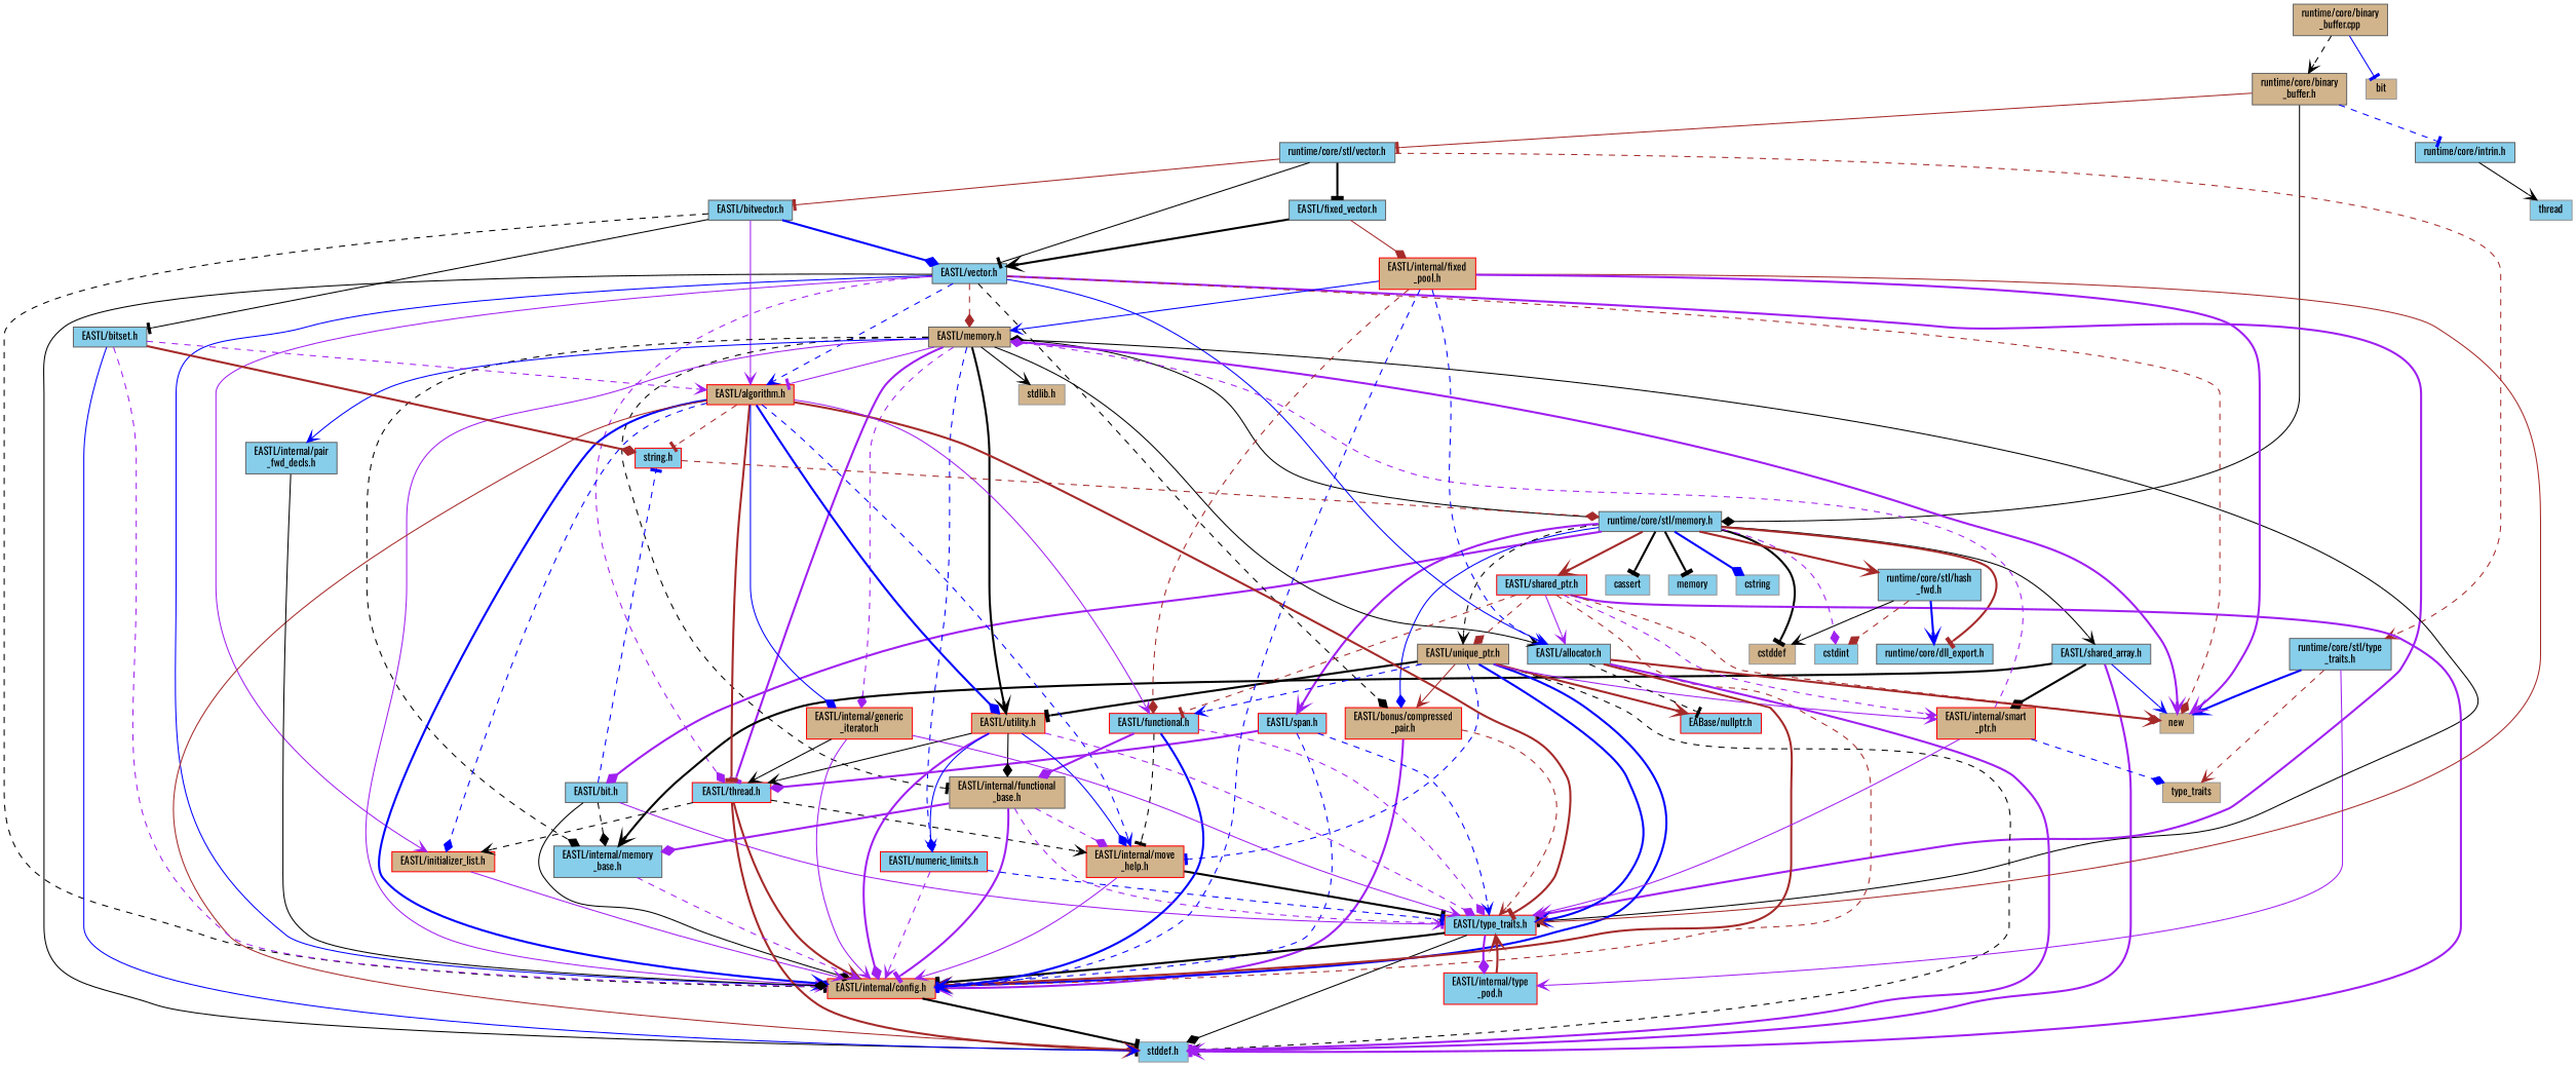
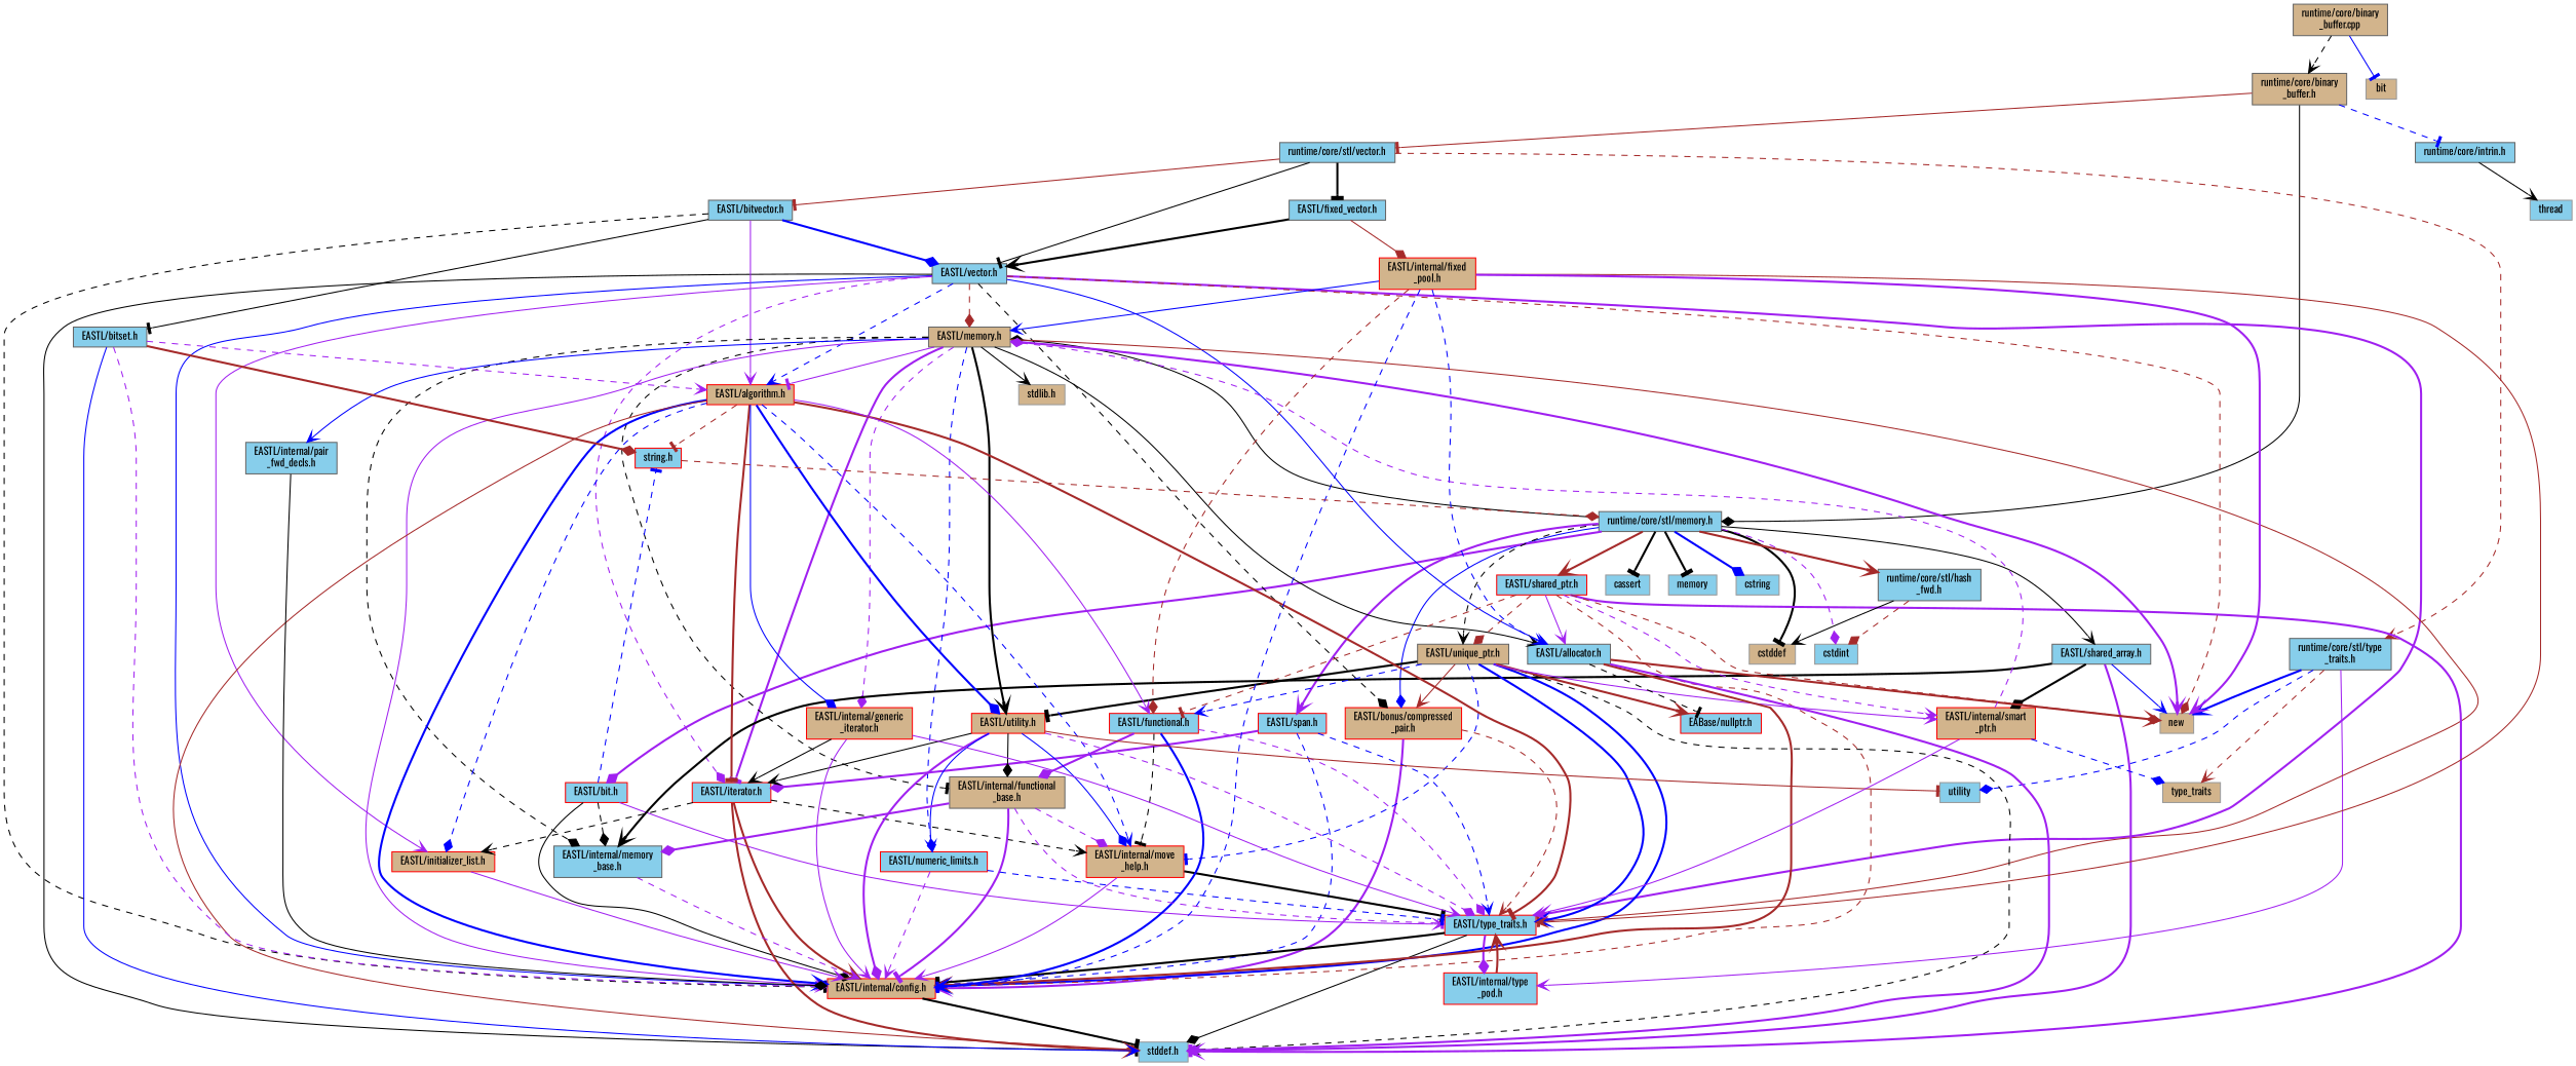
  digraph {
    fontname=Oswald
    node [color=grey40 fillcolor=skyblue fontname=Oswald fontsize=10 shape=box style=filled]
    edge [arrowhead=vee color=purple fontname=Oswald fontsize=10 labelfontname=Helvetica labelfontsize=10 style=dashed]
    n1 [color=gray40 fillcolor=tan fontcolor=black height=0.2 label="runtime/core/binary\l_buffer.cpp" width=0.4]
    n2 [fillcolor=tan height=0.2 label="runtime/core/binary\l_buffer.h" width=0.4]
    n3 [color=grey60 fillcolor=tan height=0.2 label=bit width=0.4]
    n4 [height=0.2 label="runtime/core/stl/vector.h" width=0.4]
    n5 [height=0.2 label="runtime/core/stl/memory.h" width=0.4]
    n6 [height=0.2 label="runtime/core/intrin.h" width=0.4]
    n7 [height=0.2 label="EASTL/vector.h" width=0.4]
    n8 [height=0.2 label="EASTL/fixed_vector.h" width=0.4]
    n9 [height=0.2 label="EASTL/bitvector.h" width=0.4]
    n10 [height=0.2 label="runtime/core/stl/type\l_traits.h" width=0.4]
    n11 [fillcolor=tan height=0.2 label="EASTL/memory.h" width=0.4]
    n12 [color=red fillcolor=tan height=0.2 label="EASTL/bonus/compressed\l_pair.h" width=0.4]
    n13 [color=grey60 fillcolor=tan height=0.2 label=cstddef width=0.4]
    n14 [color=grey60 height=0.2 label=cstdint width=0.4]
    n15 [color=grey60 height=0.2 label=cassert width=0.4]
    n16 [color=grey60 height=0.2 label=memory width=0.4]
    n17 [color=grey60 height=0.2 label=cstring width=0.4]
-   n18 [height=0.2 label="EASTL/bit.h" width=0.4]
+   n18 [color=red height=0.2 label="EASTL/bit.h" width=0.4]
    n19 [height=0.2 label="EASTL/shared_array.h" width=0.4]
    n20 [fillcolor=tan height=0.2 label="EASTL/unique_ptr.h" width=0.4]
    n21 [color=red height=0.2 label="EASTL/shared_ptr.h" width=0.4]
    n22 [color=red height=0.2 label="EASTL/span.h" width=0.4]
-   n23 [height=0.2 label="runtime/core/dll_export.h" width=0.4]
    n24 [height=0.2 label="runtime/core/stl/hash\l_fwd.h" width=0.4]
    n25 [color=grey60 height=0.2 label=thread width=0.4]
    n26 [color=red fillcolor=tan height=0.2 label="EASTL/algorithm.h" width=0.4]
    n27 [color=red fillcolor=tan height=0.2 label="EASTL/internal/config.h" width=0.4]
    n28 [color=grey60 height=0.2 label="stddef.h" width=0.4]
    n29 [color=red height=0.2 label="EASTL/type_traits.h" width=0.4]
    n30 [color=red fillcolor=tan height=0.2 label="EASTL/initializer_list.h" width=0.4]
-   n31 [color=red height=0.2 label="EASTL/thread.h" width=0.4]
+   n31 [color=red height=0.2 label="EASTL/iterator.h" width=0.4]
    n32 [height=0.2 label="EASTL/allocator.h" width=0.4]
    n33 [color=grey60 fillcolor=tan height=0.2 label=new width=0.4]
    n34 [color=red fillcolor=tan height=0.2 label="EASTL/internal/fixed\l_pool.h" width=0.4]
    n35 [height=0.2 label="EASTL/bitset.h" width=0.4]
    n36 [color=red height=0.2 label="EASTL/internal/type\l_pod.h" width=0.4]
+   n37 [color=grey60 height=0.2 label=utility width=0.4]
    n38 [color=grey60 fillcolor=tan height=0.2 label=type_traits width=0.4]
    n39 [color=red fillcolor=tan height=0.2 label="EASTL/internal/move\l_help.h" width=0.4]
    n40 [color=red height=0.2 label="EASTL/functional.h" width=0.4]
    n41 [color=red fillcolor=tan height=0.2 label="EASTL/utility.h" width=0.4]
    n42 [color=red fillcolor=tan height=0.2 label="EASTL/internal/generic\l_iterator.h" width=0.4]
    n43 [color=red height=0.2 label="string.h" width=0.4]
    n44 [fillcolor=tan height=0.2 label="EASTL/internal/functional\l_base.h" width=0.4]
    n45 [height=0.2 label="EASTL/internal/memory\l_base.h" width=0.4]
    n46 [color=red height=0.2 label="EASTL/numeric_limits.h" width=0.4]
    n47 [height=0.2 label="EASTL/internal/pair\l_fwd_decls.h" width=0.4]
    n48 [color=grey60 fillcolor=tan height=0.2 label="stdlib.h" width=0.4]
    n49 [color=red height=0.2 label="EABase/nullptr.h" width=0.4]
    n50 [color=red fillcolor=tan height=0.2 label="EASTL/internal/smart\l_ptr.h" width=0.4]
    n1 -> n2 [color=black]
    n1 -> n3 [arrowhead=tee color=blue style=solid]
    n2 -> n4 [arrowhead=tee color=brown style=solid]
    n2 -> n5 [arrowhead=diamond color=black style=solid]
    n2 -> n6 [arrowhead=tee color=blue]
    n4 -> n7 [arrowhead=tee color=black style=solid]
    n4 -> n8 [arrowhead=tee color=black style=bold]
    n4 -> n9 [arrowhead=tee color=brown style=solid]
    n4 -> n10 [color=brown]
    n5 -> n11 [arrowhead=diamond color=black style=solid]
    n5 -> n12 [arrowhead=diamond color=blue style=solid]
    n5 -> n13 [arrowhead=tee color=black style=bold]
    n5 -> n14 [arrowhead=diamond]
    n5 -> n15 [arrowhead=tee color=black style=bold]
    n5 -> n16 [arrowhead=tee color=black style=bold]
    n5 -> n17 [arrowhead=diamond color=blue style=bold]
    n5 -> n18 [arrowhead=diamond style=bold]
    n5 -> n19 [color=black style=solid]
    n5 -> n20 [color=black]
    n5 -> n21 [color=brown style=bold]
    n5 -> n22 [style=bold]
-   n5 -> n23 [arrowhead=tee color=brown style=bold]
    n5 -> n24 [color=brown style=bold]
    n6 -> n25 [color=black style=solid]
    n7 -> n11 [arrowhead=diamond color=brown]
    n7 -> n12 [arrowhead=diamond color=black]
    n7 -> n26 [color=blue]
    n7 -> n27 [arrowhead=tee color=blue style=solid]
    n7 -> n28 [arrowhead=tee color=black style=solid]
    n7 -> n29 [style=bold]
    n7 -> n30 [style=solid]
    n7 -> n31 [arrowhead=diamond]
    n7 -> n32 [color=blue style=solid]
    n7 -> n33 [arrowhead=diamond color=brown]
    n8 -> n7 [color=black style=bold]
    n8 -> n34 [arrowhead=diamond color=brown style=solid]
    n9 -> n7 [arrowhead=diamond color=blue style=bold]
    n9 -> n26 [style=solid]
    n9 -> n27 [arrowhead=tee color=black]
    n9 -> n35 [arrowhead=tee color=black style=solid]
    n10 -> n33 [color=blue style=bold]
    n10 -> n36 [style=solid]
+   n10 -> n37 [arrowhead=diamond color=blue]
    n10 -> n38 [color=brown]
    n11 -> n26 [arrowhead=tee style=solid]
    n11 -> n27 [style=solid]
-   n11 -> n29 [arrowhead=tee color=black style=solid]
+   n11 -> n29 [arrowhead=tee color=brown style=solid]
    n11 -> n31 [arrowhead=tee style=bold]
    n11 -> n32 [color=black style=solid]
    n11 -> n33 [style=bold]
    n11 -> n41 [color=black style=bold]
    n11 -> n42 [arrowhead=diamond]
    n11 -> n44 [arrowhead=tee color=black]
    n11 -> n45 [arrowhead=diamond color=black]
    n11 -> n46 [arrowhead=diamond color=blue]
    n11 -> n47 [color=blue style=solid]
    n11 -> n48 [color=black style=solid]
    n12 -> n27 [style=bold]
    n12 -> n29 [color=brown]
    n18 -> n27 [arrowhead=diamond color=black style=solid]
    n18 -> n29 [style=solid]
    n18 -> n43 [arrowhead=tee color=blue]
    n18 -> n45 [arrowhead=diamond color=black]
    n19 -> n28 [arrowhead=tee style=bold]
    n19 -> n33 [color=blue style=solid]
    n19 -> n45 [color=black style=bold]
    n19 -> n50 [arrowhead=diamond color=black style=bold]
    n20 -> n12 [color=brown style=solid]
    n20 -> n27 [arrowhead=tee color=blue style=bold]
    n20 -> n28 [color=black]
    n20 -> n29 [color=blue style=bold]
    n20 -> n39 [arrowhead=tee color=blue]
    n20 -> n40 [color=blue]
    n20 -> n41 [arrowhead=tee color=black style=bold]
    n20 -> n49 [color=brown style=bold]
    n20 -> n50 [style=solid]
    n21 -> n20 [arrowhead=diamond color=brown]
    n21 -> n27 [color=brown]
    n21 -> n28 [style=bold]
    n21 -> n32 [style=solid]
    n21 -> n33 [arrowhead=diamond color=brown]
    n21 -> n40 [arrowhead=tee color=brown]
    n21 -> n50
    n22 -> n27 [color=blue]
    n22 -> n29 [color=blue]
    n22 -> n31 [arrowhead=diamond style=bold]
    n24 -> n13 [color=black style=solid]
    n24 -> n14 [arrowhead=diamond color=brown]
-   n24 -> n23 [color=blue style=bold]
    n26 -> n27 [color=blue style=bold]
    n26 -> n28 [arrowhead=diamond color=brown style=solid]
    n26 -> n29 [arrowhead=tee color=brown style=bold]
    n26 -> n30 [arrowhead=diamond color=blue]
    n26 -> n31 [arrowhead=tee color=brown style=bold]
    n26 -> n39 [color=blue]
    n26 -> n40 [style=solid]
    n26 -> n41 [arrowhead=diamond color=blue style=bold]
    n26 -> n42 [arrowhead=diamond color=blue style=solid]
    n26 -> n43 [arrowhead=tee color=brown]
    n27 -> n28 [arrowhead=tee color=black style=bold]
    n29 -> n27 [arrowhead=tee color=black style=bold]
    n29 -> n28 [arrowhead=diamond color=black style=solid]
    n29 -> n36 [arrowhead=diamond style=bold]
    n30 -> n27 [style=solid]
    n31 -> n27 [color=brown style=bold]
    n31 -> n28 [color=brown style=bold]
    n31 -> n30 [color=black]
    n31 -> n39 [color=black]
    n32 -> n27 [color=brown style=bold]
    n32 -> n28 [arrowhead=diamond style=bold]
    n32 -> n33 [color=brown style=bold]
    n32 -> n49 [arrowhead=tee color=black]
    n34 -> n11 [color=blue style=solid]
    n34 -> n27 [arrowhead=tee color=blue]
    n34 -> n29 [color=brown style=solid]
    n34 -> n32 [color=blue]
    n34 -> n33 [style=bold]
    n34 -> n40 [arrowhead=diamond color=brown]
    n35 -> n26
    n35 -> n27
    n35 -> n28 [color=blue style=solid]
    n35 -> n43 [arrowhead=diamond color=brown style=bold]
    n36 -> n29 [color=brown style=bold]
    n39 -> n27 [style=solid]
    n39 -> n29 [arrowhead=tee color=black style=bold]
    n40 -> n27 [color=blue style=bold]
    n40 -> n29 [arrowhead=diamond]
    n40 -> n39 [arrowhead=tee color=black]
    n40 -> n44 [arrowhead=diamond style=bold]
    n41 -> n27 [arrowhead=diamond style=bold]
    n41 -> n29 [arrowhead=diamond]
    n41 -> n31 [color=black style=solid]
+   n41 -> n37 [arrowhead=tee color=brown style=solid]
    n41 -> n39 [arrowhead=diamond color=blue style=solid]
    n41 -> n44 [arrowhead=diamond color=black style=solid]
    n41 -> n46 [color=blue style=solid]
    n42 -> n27 [style=solid]
    n42 -> n29 [style=solid]
    n42 -> n31 [color=black style=solid]
    n43 -> n5 [arrowhead=diamond color=brown]
    n44 -> n27 [arrowhead=tee style=bold]
    n44 -> n29 [arrowhead=tee]
    n44 -> n39 [arrowhead=diamond]
    n44 -> n45 [arrowhead=diamond style=bold]
    n45 -> n27
    n46 -> n27
    n46 -> n29 [arrowhead=tee color=blue]
    n47 -> n27 [arrowhead=diamond color=black style=solid]
    n50 -> n11 [arrowhead=diamond]
    n50 -> n29 [style=solid]
    n50 -> n38 [arrowhead=diamond color=blue]
  }
